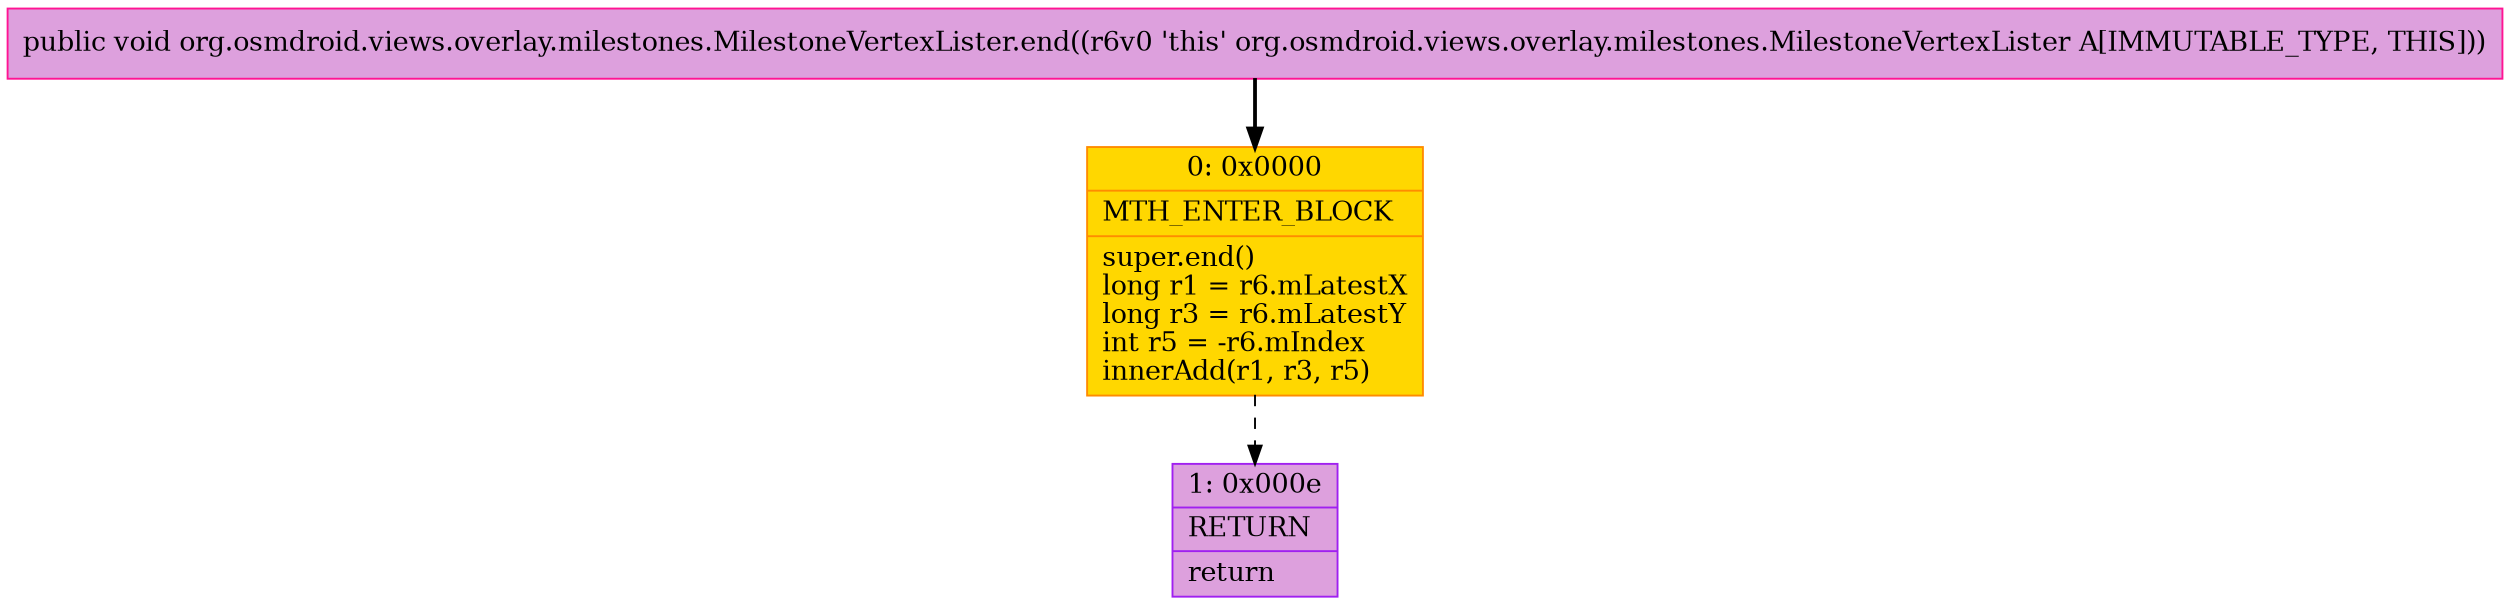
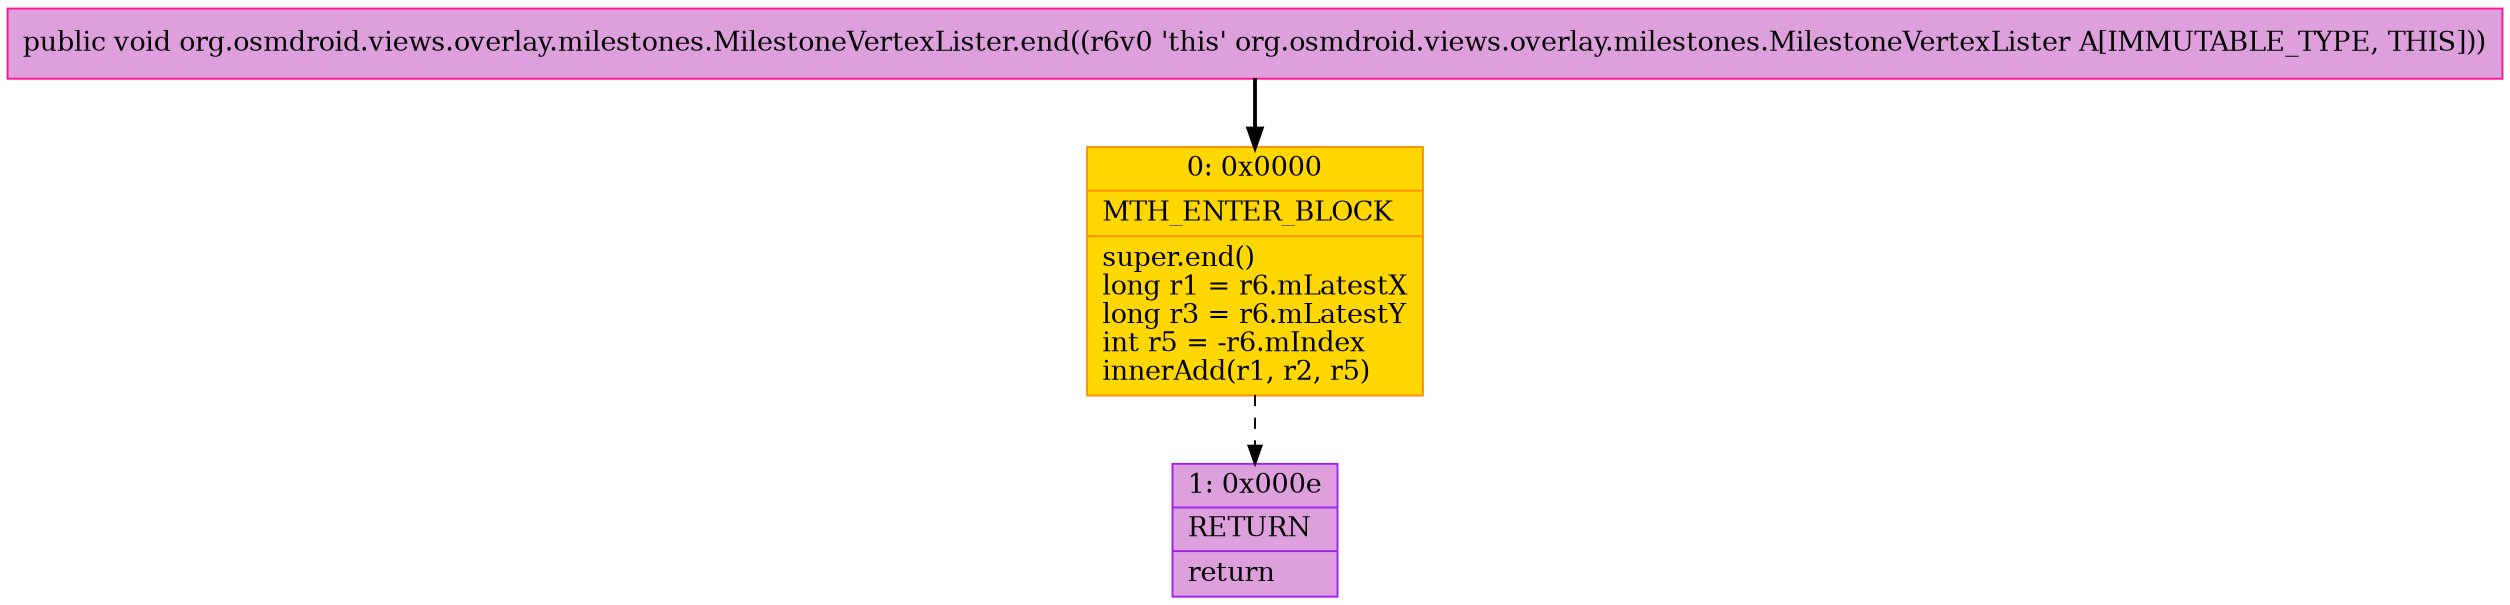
  digraph {
    node [shape=record style=filled fillcolor=plum]
-   n1 [label="{0\:\ 0x0000|MTH_ENTER_BLOCK\l|super.end()\llong r1 = r6.mLatestX\llong r3 = r6.mLatestY\lint r5 = \-r6.mIndex\linnerAdd(r1, r3, r5)\l}" fillcolor=gold color=darkorange]
+   n1 [label="{0\:\ 0x0000|MTH_ENTER_BLOCK\l|super.end()\llong r1 = r6.mLatestX\llong r3 = r6.mLatestY\lint r5 = \-r6.mIndex\linnerAdd(r1, r2, r5)\l}" fillcolor=gold color=darkorange]
    n2 [label="{1\:\ 0x000e|RETURN\l|return\l}" color=purple]
    n3 [label="{public void org.osmdroid.views.overlay.milestones.MilestoneVertexLister.end((r6v0 'this' org.osmdroid.views.overlay.milestones.MilestoneVertexLister A[IMMUTABLE_TYPE, THIS])) }" color=deeppink]
    n1 -> n2 [style=dashed]
    n3 -> n1 [style=bold]
  }
